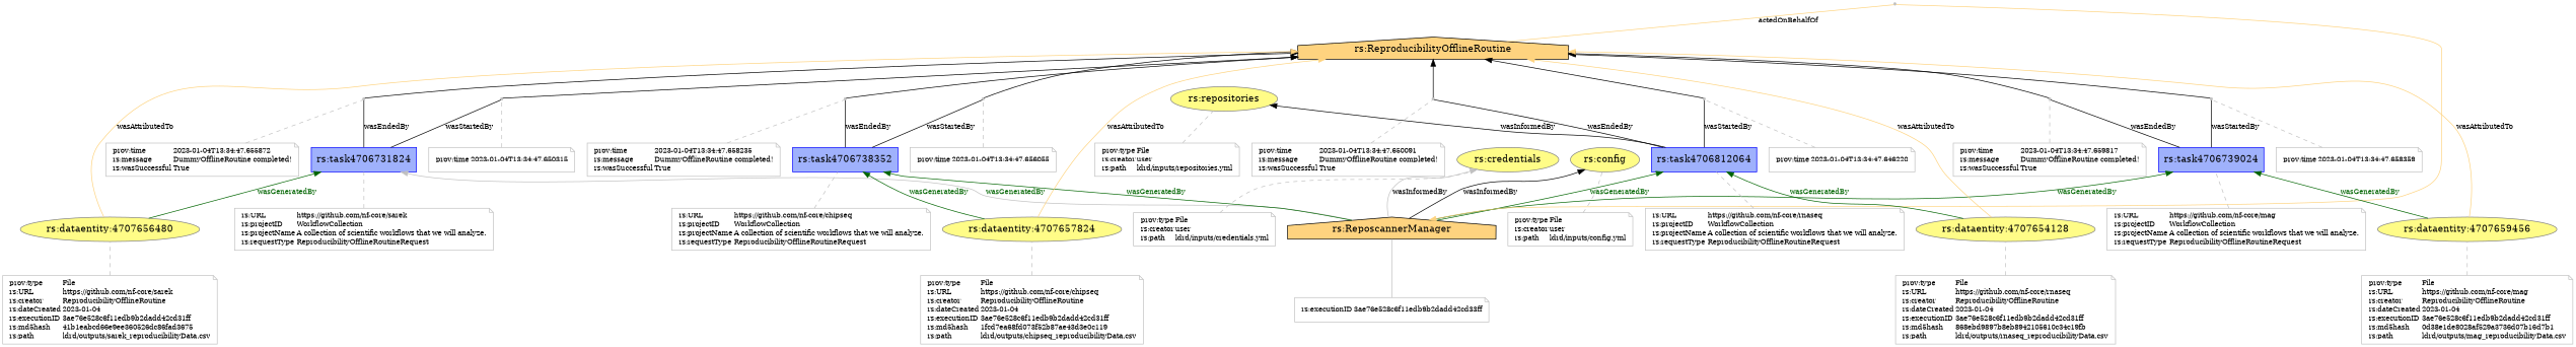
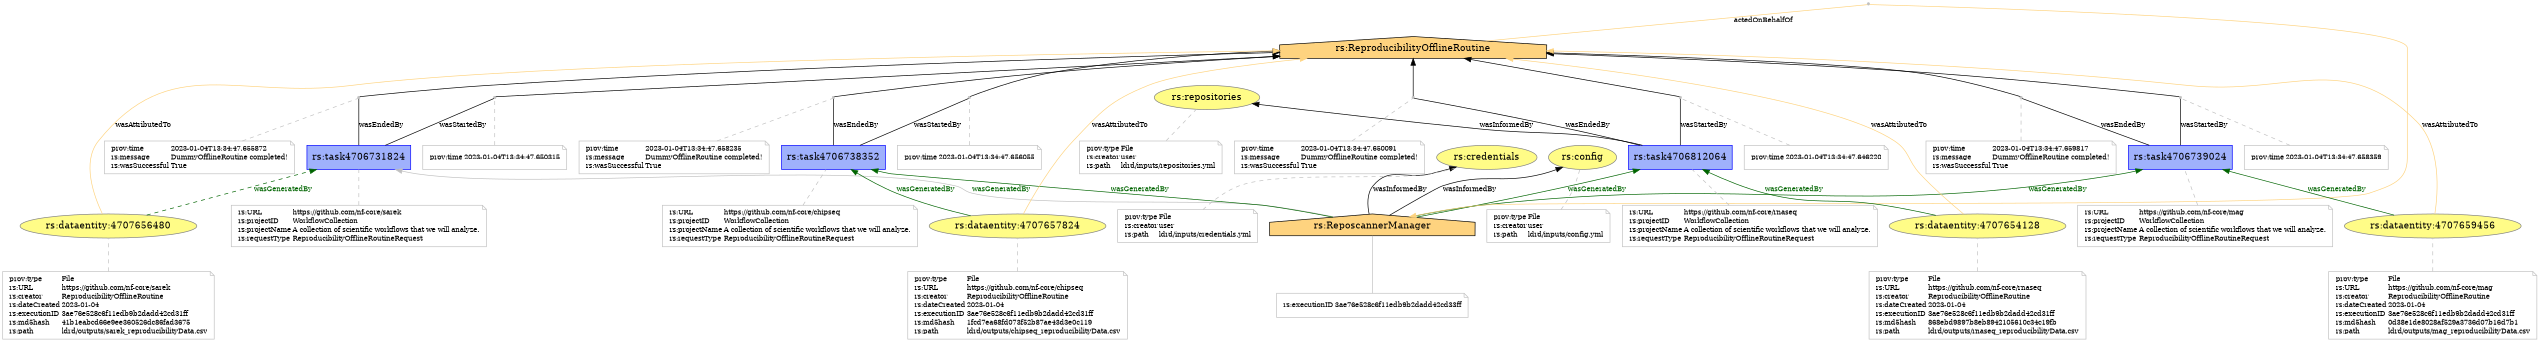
  digraph {
    rankdir=BT
    node [shape=note color=gray]
    edge [fontsize=10.0 color=gray arrowhead=none]
    n1 [fillcolor="#FED37F" label="rs:ReposcannerManager" shape=house style=filled color=""]
    n2 [color="#808080" fillcolor="#FFFC87" label="rs:credentials" shape=oval style=filled]
    n3 [color="#808080" fillcolor="#FFFC87" label="rs:config" shape=oval style=filled]
    n4 [color="#0000FF" fillcolor="#9FB1FC" label="rs:task4706812064" shape=box style=filled]
    n5 [color="#0000FF" fillcolor="#9FB1FC" label="rs:task4706731824" shape=box style=filled]
    n6 [color="#0000FF" fillcolor="#9FB1FC" label="rs:task4706738352" shape=box style=filled]
    n7 [color="#0000FF" fillcolor="#9FB1FC" label="rs:task4706739024" shape=box style=filled]
    n8 [color="#808080" fillcolor="#FFFC87" label="rs:repositories" shape=oval style=filled]
    b2 [shape=point]
    b3 [shape=point]
    b4 [shape=point]
    b5 [shape=point]
    b6 [shape=point]
    b7 [shape=point]
    b8 [shape=point]
    b9 [shape=point]
    n17 [fontcolor=black fontsize=10 label=<<TABLE cellpadding="0" border="0">     <TR>         <TD align="left" href="reposcanner/executionID">rs:executionID</TD>         <TD align="left">3ae76e528c6f11edb9b2dadd42cd33ff</TD>     </TR>     </TABLE>>]
    n18 [fontcolor=black fontsize=10 label=<<TABLE cellpadding="0" border="0">     <TR>         <TD align="left" href="http://www.w3.org/ns/prov#type">prov:type</TD>         <TD align="left">File</TD>     </TR>     <TR>         <TD align="left" href="reposcanner/creator">rs:creator</TD>         <TD align="left">user</TD>     </TR>     <TR>         <TD align="left" href="reposcanner/path">rs:path</TD>         <TD align="left">ldrd/inputs/repositories.yml</TD>     </TR>     </TABLE>>]
    n19 [fontcolor=black fontsize=10 label=<<TABLE cellpadding="0" border="0">     <TR>         <TD align="left" href="http://www.w3.org/ns/prov#type">prov:type</TD>         <TD align="left">File</TD>     </TR>     <TR>         <TD align="left" href="reposcanner/creator">rs:creator</TD>         <TD align="left">user</TD>     </TR>     <TR>         <TD align="left" href="reposcanner/path">rs:path</TD>         <TD align="left">ldrd/inputs/credentials.yml</TD>     </TR>     </TABLE>>]
    n20 [fontcolor=black fontsize=10 label=<<TABLE cellpadding="0" border="0">     <TR>         <TD align="left" href="http://www.w3.org/ns/prov#type">prov:type</TD>         <TD align="left">File</TD>     </TR>     <TR>         <TD align="left" href="reposcanner/creator">rs:creator</TD>         <TD align="left">user</TD>     </TR>     <TR>         <TD align="left" href="reposcanner/path">rs:path</TD>         <TD align="left">ldrd/inputs/config.yml</TD>     </TR>     </TABLE>>]
    n21 [fillcolor="#FED37F" label="rs:ReproducibilityOfflineRoutine" shape=house style=filled color=""]
    b1 [shape=point]
    n23 [fontcolor=black fontsize=10 label=<<TABLE cellpadding="0" border="0">     <TR>         <TD align="left" href="reposcanner/URL">rs:URL</TD>         <TD align="left">https://github.com/nf-core/rnaseq</TD>     </TR>     <TR>         <TD align="left" href="reposcanner/projectID">rs:projectID</TD>         <TD align="left">WorkflowCollection</TD>     </TR>     <TR>         <TD align="left" href="reposcanner/projectName">rs:projectName</TD>         <TD align="left">A collection of scientific workflows that we will analyze.</TD>     </TR>     <TR>         <TD align="left" href="reposcanner/requestType">rs:requestType</TD>         <TD align="left">ReproducibilityOfflineRoutineRequest</TD>     </TR>     </TABLE>>]
    n24 [fontcolor=black fontsize=10 label=<<TABLE cellpadding="0" border="0">     <TR>         <TD align="left" href="reposcanner/URL">rs:URL</TD>         <TD align="left">https://github.com/nf-core/sarek</TD>     </TR>     <TR>         <TD align="left" href="reposcanner/projectID">rs:projectID</TD>         <TD align="left">WorkflowCollection</TD>     </TR>     <TR>         <TD align="left" href="reposcanner/projectName">rs:projectName</TD>         <TD align="left">A collection of scientific workflows that we will analyze.</TD>     </TR>     <TR>         <TD align="left" href="reposcanner/requestType">rs:requestType</TD>         <TD align="left">ReproducibilityOfflineRoutineRequest</TD>     </TR>     </TABLE>>]
    n25 [fontcolor=black fontsize=10 label=<<TABLE cellpadding="0" border="0">     <TR>         <TD align="left" href="reposcanner/URL">rs:URL</TD>         <TD align="left">https://github.com/nf-core/chipseq</TD>     </TR>     <TR>         <TD align="left" href="reposcanner/projectID">rs:projectID</TD>         <TD align="left">WorkflowCollection</TD>     </TR>     <TR>         <TD align="left" href="reposcanner/projectName">rs:projectName</TD>         <TD align="left">A collection of scientific workflows that we will analyze.</TD>     </TR>     <TR>         <TD align="left" href="reposcanner/requestType">rs:requestType</TD>         <TD align="left">ReproducibilityOfflineRoutineRequest</TD>     </TR>     </TABLE>>]
    n26 [fontcolor=black fontsize=10 label=<<TABLE cellpadding="0" border="0">     <TR>         <TD align="left" href="reposcanner/URL">rs:URL</TD>         <TD align="left">https://github.com/nf-core/mag</TD>     </TR>     <TR>         <TD align="left" href="reposcanner/projectID">rs:projectID</TD>         <TD align="left">WorkflowCollection</TD>     </TR>     <TR>         <TD align="left" href="reposcanner/projectName">rs:projectName</TD>         <TD align="left">A collection of scientific workflows that we will analyze.</TD>     </TR>     <TR>         <TD align="left" href="reposcanner/requestType">rs:requestType</TD>         <TD align="left">ReproducibilityOfflineRoutineRequest</TD>     </TR>     </TABLE>>]
    n27 [color="#808080" fillcolor="#FFFC87" label="rs:dataentity:4707654128" shape=oval style=filled]
    n28 [fontcolor=black fontsize=10 label=<<TABLE cellpadding="0" border="0">     <TR>         <TD align="left" href="http://www.w3.org/ns/prov#type">prov:type</TD>         <TD align="left">File</TD>     </TR>     <TR>         <TD align="left" href="reposcanner/URL">rs:URL</TD>         <TD align="left">https://github.com/nf-core/rnaseq</TD>     </TR>     <TR>         <TD align="left" href="reposcanner/creator">rs:creator</TD>         <TD align="left">ReproducibilityOfflineRoutine</TD>     </TR>     <TR>         <TD align="left" href="reposcanner/dateCreated">rs:dateCreated</TD>         <TD align="left">2023-01-04</TD>     </TR>     <TR>         <TD align="left" href="reposcanner/executionID">rs:executionID</TD>         <TD align="left">3ae76e528c6f11edb9b2dadd42cd31ff</TD>     </TR>     <TR>         <TD align="left" href="reposcanner/md5hash">rs:md5hash</TD>         <TD align="left">868ebd9897b8eb8942105610c34c19fb</TD>     </TR>     <TR>         <TD align="left" href="reposcanner/path">rs:path</TD>         <TD align="left">ldrd/outputs/rnaseq_reproducibilityData.csv</TD>     </TR>     </TABLE>>]
    n29 [color="#808080" fillcolor="#FFFC87" label="rs:dataentity:4707656480" shape=oval style=filled]
    n30 [fontcolor=black fontsize=10 label=<<TABLE cellpadding="0" border="0">     <TR>         <TD align="left" href="http://www.w3.org/ns/prov#type">prov:type</TD>         <TD align="left">File</TD>     </TR>     <TR>         <TD align="left" href="reposcanner/URL">rs:URL</TD>         <TD align="left">https://github.com/nf-core/sarek</TD>     </TR>     <TR>         <TD align="left" href="reposcanner/creator">rs:creator</TD>         <TD align="left">ReproducibilityOfflineRoutine</TD>     </TR>     <TR>         <TD align="left" href="reposcanner/dateCreated">rs:dateCreated</TD>         <TD align="left">2023-01-04</TD>     </TR>     <TR>         <TD align="left" href="reposcanner/executionID">rs:executionID</TD>         <TD align="left">3ae76e528c6f11edb9b2dadd42cd31ff</TD>     </TR>     <TR>         <TD align="left" href="reposcanner/md5hash">rs:md5hash</TD>         <TD align="left">41b1eabcd66e9ee360526dc86fad3675</TD>     </TR>     <TR>         <TD align="left" href="reposcanner/path">rs:path</TD>         <TD align="left">ldrd/outputs/sarek_reproducibilityData.csv</TD>     </TR>     </TABLE>>]
    n31 [color="#808080" fillcolor="#FFFC87" label="rs:dataentity:4707657824" shape=oval style=filled]
    n32 [fontcolor=black fontsize=10 label=<<TABLE cellpadding="0" border="0">     <TR>         <TD align="left" href="http://www.w3.org/ns/prov#type">prov:type</TD>         <TD align="left">File</TD>     </TR>     <TR>         <TD align="left" href="reposcanner/URL">rs:URL</TD>         <TD align="left">https://github.com/nf-core/chipseq</TD>     </TR>     <TR>         <TD align="left" href="reposcanner/creator">rs:creator</TD>         <TD align="left">ReproducibilityOfflineRoutine</TD>     </TR>     <TR>         <TD align="left" href="reposcanner/dateCreated">rs:dateCreated</TD>         <TD align="left">2023-01-04</TD>     </TR>     <TR>         <TD align="left" href="reposcanner/executionID">rs:executionID</TD>         <TD align="left">3ae76e528c6f11edb9b2dadd42cd31ff</TD>     </TR>     <TR>         <TD align="left" href="reposcanner/md5hash">rs:md5hash</TD>         <TD align="left">1fcd7ea68fd073f52b87ae43d3e0c119</TD>     </TR>     <TR>         <TD align="left" href="reposcanner/path">rs:path</TD>         <TD align="left">ldrd/outputs/chipseq_reproducibilityData.csv</TD>     </TR>     </TABLE>>]
    n33 [color="#808080" fillcolor="#FFFC87" label="rs:dataentity:4707659456" shape=oval style=filled]
    n34 [fontcolor=black fontsize=10 label=<<TABLE cellpadding="0" border="0">     <TR>         <TD align="left" href="http://www.w3.org/ns/prov#type">prov:type</TD>         <TD align="left">File</TD>     </TR>     <TR>         <TD align="left" href="reposcanner/URL">rs:URL</TD>         <TD align="left">https://github.com/nf-core/mag</TD>     </TR>     <TR>         <TD align="left" href="reposcanner/creator">rs:creator</TD>         <TD align="left">ReproducibilityOfflineRoutine</TD>     </TR>     <TR>         <TD align="left" href="reposcanner/dateCreated">rs:dateCreated</TD>         <TD align="left">2023-01-04</TD>     </TR>     <TR>         <TD align="left" href="reposcanner/executionID">rs:executionID</TD>         <TD align="left">3ae76e528c6f11edb9b2dadd42cd31ff</TD>     </TR>     <TR>         <TD align="left" href="reposcanner/md5hash">rs:md5hash</TD>         <TD align="left">0d38e1de8028af529a3736d07b16d7b1</TD>     </TR>     <TR>         <TD align="left" href="reposcanner/path">rs:path</TD>         <TD align="left">ldrd/outputs/mag_reproducibilityData.csv</TD>     </TR>     </TABLE>>]
    n35 [fontcolor=black fontsize=10 label=<<TABLE cellpadding="0" border="0">     <TR>         <TD align="left" href="http://www.w3.org/ns/prov#time">prov:time</TD>         <TD align="left">2023-01-04T13:34:47.646220</TD>     </TR>     </TABLE>>]
    n36 [fontcolor=black fontsize=10 label=<<TABLE cellpadding="0" border="0">     <TR>         <TD align="left" href="http://www.w3.org/ns/prov#time">prov:time</TD>         <TD align="left">2023-01-04T13:34:47.650091</TD>     </TR>     <TR>         <TD align="left" href="reposcanner/message">rs:message</TD>         <TD align="left">DummyOfflineRoutine completed!</TD>     </TR>     <TR>         <TD align="left" href="reposcanner/wasSuccessful">rs:wasSuccessful</TD>         <TD align="left">True</TD>     </TR>     </TABLE>>]
    n37 [fontcolor=black fontsize=10 label=<<TABLE cellpadding="0" border="0">     <TR>         <TD align="left" href="http://www.w3.org/ns/prov#time">prov:time</TD>         <TD align="left">2023-01-04T13:34:47.650315</TD>     </TR>     </TABLE>>]
    n38 [fontcolor=black fontsize=10 label=<<TABLE cellpadding="0" border="0">     <TR>         <TD align="left" href="http://www.w3.org/ns/prov#time">prov:time</TD>         <TD align="left">2023-01-04T13:34:47.655872</TD>     </TR>     <TR>         <TD align="left" href="reposcanner/message">rs:message</TD>         <TD align="left">DummyOfflineRoutine completed!</TD>     </TR>     <TR>         <TD align="left" href="reposcanner/wasSuccessful">rs:wasSuccessful</TD>         <TD align="left">True</TD>     </TR>     </TABLE>>]
    n39 [fontcolor=black fontsize=10 label=<<TABLE cellpadding="0" border="0">     <TR>         <TD align="left" href="http://www.w3.org/ns/prov#time">prov:time</TD>         <TD align="left">2023-01-04T13:34:47.656055</TD>     </TR>     </TABLE>>]
    n40 [fontcolor=black fontsize=10 label=<<TABLE cellpadding="0" border="0">     <TR>         <TD align="left" href="http://www.w3.org/ns/prov#time">prov:time</TD>         <TD align="left">2023-01-04T13:34:47.658235</TD>     </TR>     <TR>         <TD align="left" href="reposcanner/message">rs:message</TD>         <TD align="left">DummyOfflineRoutine completed!</TD>     </TR>     <TR>         <TD align="left" href="reposcanner/wasSuccessful">rs:wasSuccessful</TD>         <TD align="left">True</TD>     </TR>     </TABLE>>]
    n41 [fontcolor=black fontsize=10 label=<<TABLE cellpadding="0" border="0">     <TR>         <TD align="left" href="http://www.w3.org/ns/prov#time">prov:time</TD>         <TD align="left">2023-01-04T13:34:47.658359</TD>     </TR>     </TABLE>>]
    n42 [fontcolor=black fontsize=10 label=<<TABLE cellpadding="0" border="0">     <TR>         <TD align="left" href="http://www.w3.org/ns/prov#time">prov:time</TD>         <TD align="left">2023-01-04T13:34:47.659817</TD>     </TR>     <TR>         <TD align="left" href="reposcanner/message">rs:message</TD>         <TD align="left">DummyOfflineRoutine completed!</TD>     </TR>     <TR>         <TD align="left" href="reposcanner/wasSuccessful">rs:wasSuccessful</TD>         <TD align="left">True</TD>     </TR>     </TABLE>>]
-   n1 -> n2 [label=wasInformedBy arrowhead=""]
+   n1 -> n2 [label=wasInformedBy color="" arrowhead=""]
    n1 -> n3 [label=wasInformedBy color="" arrowhead=""]
    n1 -> n4 [color=darkgreen fontcolor=darkgreen label=wasGeneratedBy arrowhead=""]
    n1 -> n5 [fontcolor=darkgreen label=wasGeneratedBy arrowhead=""]
    n1 -> n6 [color=darkgreen fontcolor=darkgreen label=wasGeneratedBy arrowhead=""]
    n1 -> n7 [color=darkgreen fontcolor=darkgreen label=wasGeneratedBy arrowhead=""]
    n4 -> n8 [label=wasInformedBy color="" arrowhead=""]
    n4 -> b2 [label=wasStartedBy color=""]
    n4 -> b3 [label=wasEndedBy color=""]
    n5 -> b4 [label=wasStartedBy color=""]
    n5 -> b5 [label=wasEndedBy color=""]
    n6 -> b6 [label=wasStartedBy color=""]
    n6 -> b7 [label=wasEndedBy color=""]
    n7 -> b8 [label=wasStartedBy color=""]
    n7 -> b9 [label=wasEndedBy color=""]
    b2 -> n21 [color="" arrowhead=""]
    b3 -> n21 [color="" arrowhead=""]
    b4 -> n21 [color="" arrowhead=""]
    b5 -> n21 [color="" arrowhead=""]
    b6 -> n21 [color="" arrowhead=""]
    b7 -> n21 [color="" arrowhead=""]
    b8 -> n21 [color="" arrowhead=""]
    b9 -> n21 [color="" arrowhead=""]
    n17 -> n1 [style=solid fontsize=""]
    n18 -> n8 [style=dashed fontsize=""]
    n19 -> n2 [style=dashed fontsize=""]
    n20 -> n3 [style=dashed fontsize=""]
    n21 -> b1 [color="#FED37F" label=actedOnBehalfOf]
    b1 -> n1 [color="#FED37F" arrowhead=""]
    n23 -> n4 [style=dashed fontsize=""]
    n24 -> n5 [style=dashed fontsize=""]
    n25 -> n6 [style=dashed fontsize=""]
    n26 -> n7 [style=dashed fontsize=""]
    n27 -> n4 [color=darkgreen fontcolor=darkgreen label=wasGeneratedBy arrowhead=""]
    n27 -> n21 [color="#FED37F" label=wasAttributedTo arrowhead=""]
    n28 -> n27 [style=dashed fontsize=""]
-   n29 -> n5 [color=darkgreen fontcolor=darkgreen label=wasGeneratedBy arrowhead=""]
+   n29 -> n5 [color=darkgreen fontcolor=darkgreen label=wasGeneratedBy style=dashed arrowhead=""]
    n29 -> n21 [color="#FED37F" label=wasAttributedTo arrowhead=""]
    n30 -> n29 [style=dashed fontsize=""]
    n31 -> n6 [color=darkgreen fontcolor=darkgreen label=wasGeneratedBy arrowhead=""]
    n31 -> n21 [color="#FED37F" label=wasAttributedTo arrowhead=""]
    n32 -> n31 [style=dashed fontsize=""]
    n33 -> n7 [color=darkgreen fontcolor=darkgreen label=wasGeneratedBy arrowhead=""]
    n33 -> n21 [color="#FED37F" label=wasAttributedTo arrowhead=""]
    n34 -> n33 [style=dashed fontsize=""]
    n35 -> b2 [style=dashed fontsize=""]
    n36 -> b3 [style=dashed fontsize=""]
    n37 -> b4 [style=dashed fontsize=""]
    n38 -> b5 [style=dashed fontsize=""]
    n39 -> b6 [style=dashed fontsize=""]
    n40 -> b7 [style=dashed fontsize=""]
    n41 -> b8 [style=dashed fontsize=""]
    n42 -> b9 [style=dashed fontsize=""]
  }
